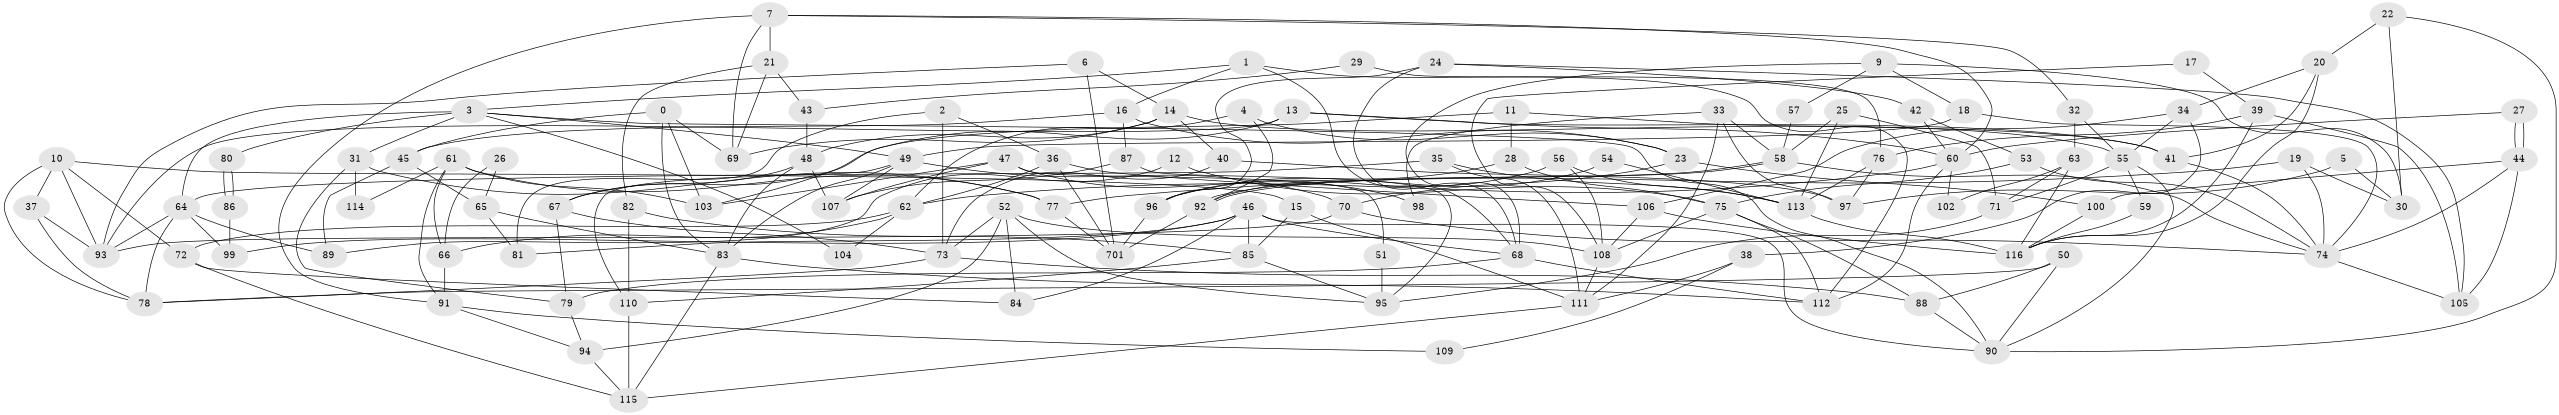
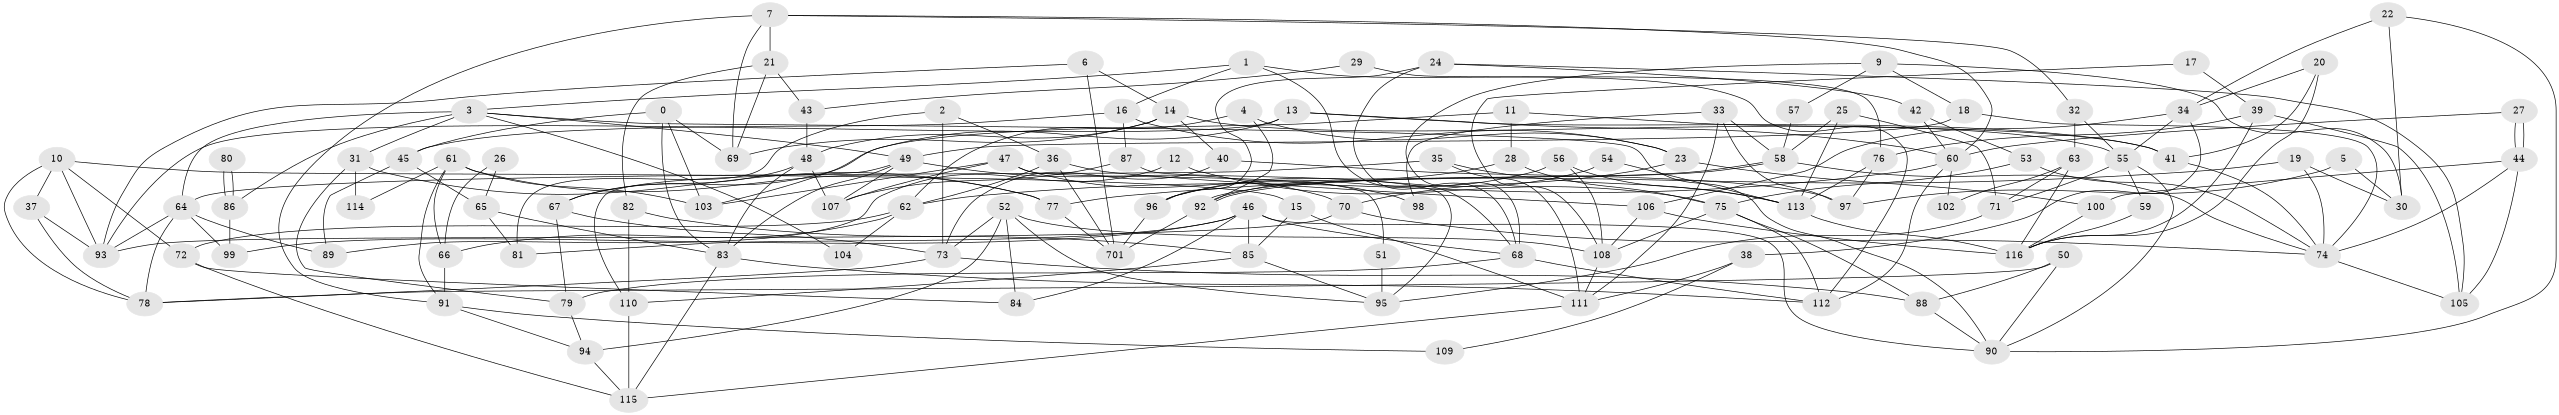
  graph {
    node [color=gray90 style=filled]
    1
    3
    16
    68
    112
    31
    49
    64
    80
    90
    104
    23
    45
    87
    79
    2
    36
    73
    81
    62
    n21 [label=701]
    106
    78
    88
    77
    114
    83
    70
    107
    110
    93
    89
    99
    86
    4
    92
    100
    72
    66
    5
    30
    97
    6
    14
    69
    40
    48
    55
    7
    21
    32
    60
    91
    43
    82
    63
    102
    109
    94
    n60 [label=0]
    103
    65
    115
    9
    18
    57
    74
    58
    10
    15
    37
    85
    111
    84
    11
    28
    41
    67
    75
    96
    12
    108
    13
    71
    59
    95
    17
    39
    116
    105
    76
    19
    20
    34
    38
    22
    24
    42
    53
    25
    113
    26
    27
    44
    29
    33
    98
    35
    46
    47
    51
    50
    52
    54
    56
    61
    1 -- 3
    1 -- 16
    1 -- 68
    1 -- 112
    3 -- 31
    3 -- 49
    3 -- 64
-   3 -- 80
+   3 -- 86
    3 -- 90
    3 -- 104
    16 -- 23
    16 -- 45
    16 -- 87
    68 -- 112
    68 -- 79
    31 -- 79
    31 -- 77
    31 -- 114
    49 -- 83
    49 -- 70
    49 -- 107
    49 -- 110
    64 -- 78
    64 -- 93
    64 -- 89
    64 -- 99
    80 -- 86
    80 -- 86
    23 -- 70
    23 -- 100
    45 -- 89
    45 -- 65
    87 -- 107
    87 -- 95
    79 -- 94
    2 -- 36
    2 -- 73
    2 -- 81
    36 -- 62
    36 -- n21
    36 -- 106
    73 -- 78
    73 -- 88
    62 -- 104
    62 -- 72
    62 -- 66
    106 -- 108
    106 -- 116
    88 -- 90
    77 -- n21
    83 -- 112
    83 -- 115
    70 -- 93
    70 -- 74
    110 -- 115
    86 -- 99
    4 -- 23
    4 -- 62
    4 -- 92
    92 -- n21
    100 -- 116
    72 -- 115
    72 -- 84
    66 -- 91
    5 -- 30
    5 -- 97
    6 -- n21
    6 -- 93
    6 -- 14
    14 -- 69
    14 -- 40
    14 -- 48
    14 -- 55
    40 -- 73
    40 -- 97
    48 -- 83
    48 -- 107
    48 -- 67
    55 -- 90
    55 -- 71
    55 -- 59
    7 -- 69
    7 -- 21
    7 -- 32
    7 -- 60
    7 -- 91
    21 -- 69
    21 -- 43
    21 -- 82
    32 -- 55
    32 -- 63
    60 -- 112
    60 -- 62
    60 -- 102
    91 -- 109
    91 -- 94
    43 -- 48
    82 -- 110
    82 -- 85
    63 -- 102
    63 -- 71
    63 -- 116
    94 -- 115
    n60 -- 45
    n60 -- 83
    n60 -- 69
    n60 -- 103
    65 -- 81
    65 -- 83
    9 -- 68
    9 -- 30
    9 -- 18
    9 -- 57
    18 -- 49
    18 -- 74
    57 -- 58
    74 -- 105
    58 -- 92
    58 -- 92
    58 -- 74
    10 -- 78
    10 -- 93
    10 -- 72
    10 -- 15
    10 -- 37
    15 -- 85
    15 -- 111
    37 -- 78
    37 -- 93
    85 -- 110
    85 -- 95
    111 -- 115
    11 -- 28
    11 -- 41
    11 -- 67
    28 -- 75
    28 -- 96
    41 -- 74
    67 -- 79
    67 -- 73
    75 -- 112
    75 -- 88
    75 -- 108
    96 -- n21
    12 -- 89
    12 -- 75
    108 -- 111
    13 -- 93
    13 -- 60
    13 -- 103
    13 -- 41
    71 -- 95
    59 -- 116
    17 -- 108
    17 -- 39
    39 -- 116
    39 -- 105
    39 -- 76
    76 -- 97
    76 -- 113
    19 -- 77
    19 -- 30
    19 -- 74
    20 -- 41
    20 -- 116
    20 -- 34
    34 -- 106
    34 -- 55
    34 -- 38
    38 -- 109
    38 -- 111
    22 -- 90
    22 -- 30
-   22 -- 20
+   22 -- 34
    24 -- 68
    24 -- 96
    24 -- 105
    24 -- 42
    42 -- 60
    42 -- 53
    53 -- 74
    53 -- 75
    25 -- 58
    25 -- 71
    25 -- 113
    113 -- 116
    26 -- 66
    26 -- 65
    27 -- 60
    27 -- 44
    27 -- 44
    44 -- 100
    44 -- 74
    44 -- 105
    29 -- 43
    29 -- 76
    33 -- 97
    33 -- 58
    33 -- 111
    33 -- 98
    35 -- 64
    35 -- 111
    35 -- 113
    46 -- 68
    46 -- 90
    46 -- 81
    46 -- 99
    46 -- 85
    46 -- 84
    47 -- 107
    47 -- 103
    47 -- 98
    47 -- 51
    51 -- 95
    50 -- 90
    50 -- 78
    50 -- 88
    52 -- 73
    52 -- 94
    52 -- 84
    52 -- 108
    52 -- 95
    54 -- 92
    54 -- 113
    56 -- 96
    56 -- 108
    56 -- 113
    61 -- 77
    61 -- 114
    61 -- 66
    61 -- 91
    61 -- 103
  }
